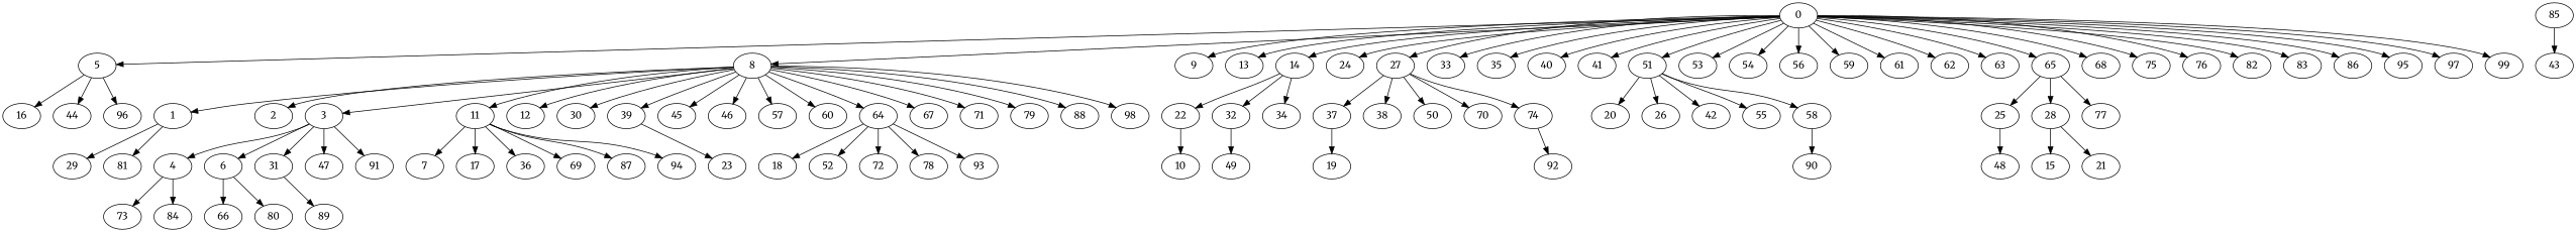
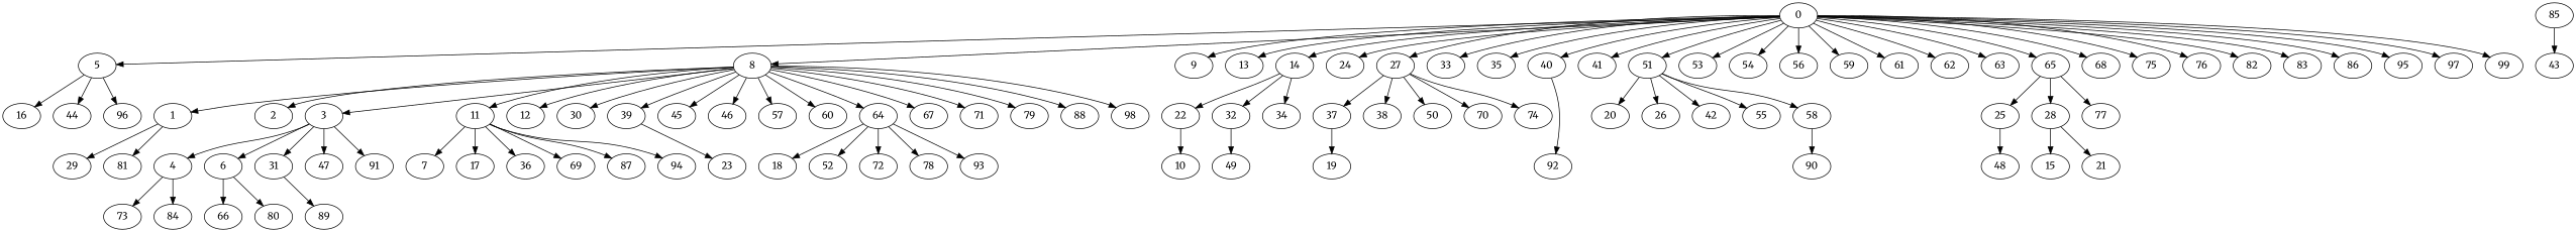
  digraph {
    fontname=Merriweather
    node [fontname=Merriweather]
    edge [fontname=Merriweather]
    n1 [label=0]
    n2 [label=5]
    n3 [label=8]
    n4 [label=9]
    n5 [label=13]
    n6 [label=14]
    n7 [label=24]
    n8 [label=27]
    n9 [label=33]
    n10 [label=35]
    n11 [label=40]
    n12 [label=41]
    n13 [label=51]
    n14 [label=53]
    n15 [label=54]
    n16 [label=56]
    n17 [label=59]
    n18 [label=61]
    n19 [label=62]
    n20 [label=63]
    n21 [label=65]
    n22 [label=68]
    n23 [label=75]
    n24 [label=76]
    n25 [label=82]
    n26 [label=83]
    n27 [label=86]
    n28 [label=95]
    n29 [label=97]
    n30 [label=99]
    n31 [label=16]
    n32 [label=44]
    n33 [label=96]
    n34 [label=1]
    n35 [label=2]
    n36 [label=3]
    n37 [label=11]
    n38 [label=12]
    n39 [label=30]
    n40 [label=39]
    n41 [label=45]
    n42 [label=46]
    n43 [label=57]
    n44 [label=60]
    n45 [label=64]
    n46 [label=67]
    n47 [label=71]
    n48 [label=79]
    n49 [label=88]
    n50 [label=98]
    n51 [label=22]
    n52 [label=32]
    n53 [label=34]
    n54 [label=37]
    n55 [label=38]
    n56 [label=50]
    n57 [label=70]
    n58 [label=74]
    n59 [label=92]
    n60 [label=20]
    n61 [label=26]
    n62 [label=42]
    n63 [label=55]
    n64 [label=58]
    n65 [label=25]
    n66 [label=28]
    n67 [label=77]
    n68 [label=29]
    n69 [label=81]
    n70 [label=4]
    n71 [label=6]
    n72 [label=31]
    n73 [label=47]
    n74 [label=91]
    n75 [label=7]
    n76 [label=17]
    n77 [label=36]
    n78 [label=69]
    n79 [label=87]
    n80 [label=94]
    n81 [label=23]
    n82 [label=18]
    n83 [label=52]
    n84 [label=72]
    n85 [label=78]
    n86 [label=93]
    n87 [label=85]
    n88 [label=43]
    n89 [label=10]
    n90 [label=49]
    n91 [label=19]
    n92 [label=90]
    n93 [label=48]
    n94 [label=15]
    n95 [label=21]
    n96 [label=73]
    n97 [label=84]
    n98 [label=66]
    n99 [label=80]
    n100 [label=89]
    n1 -> n2
    n1 -> n3
    n1 -> n4
    n1 -> n5
    n1 -> n6
    n1 -> n7
    n1 -> n8
    n1 -> n9
    n1 -> n10
    n1 -> n11
    n1 -> n12
    n1 -> n13
    n1 -> n14
    n1 -> n15
    n1 -> n16
    n1 -> n17
    n1 -> n18
    n1 -> n19
    n1 -> n20
    n1 -> n21
    n1 -> n22
    n1 -> n23
    n1 -> n24
    n1 -> n25
    n1 -> n26
    n1 -> n27
    n1 -> n28
    n1 -> n29
    n1 -> n30
    n2 -> n31
    n2 -> n32
    n2 -> n33
    n3 -> n34
    n3 -> n35
    n3 -> n36
    n3 -> n37
    n3 -> n38
    n3 -> n39
    n3 -> n40
    n3 -> n41
    n3 -> n42
    n3 -> n43
    n3 -> n44
    n3 -> n45
    n3 -> n46
    n3 -> n47
    n3 -> n48
    n3 -> n49
    n3 -> n50
    n6 -> n51
    n6 -> n52
    n6 -> n53
    n8 -> n54
    n8 -> n55
    n8 -> n56
    n8 -> n57
    n8 -> n58
-   n58 -> n59
+   n11 -> n59
    n13 -> n60
    n13 -> n61
    n13 -> n62
    n13 -> n63
    n13 -> n64
    n21 -> n65
    n21 -> n66
    n21 -> n67
    n34 -> n68
    n34 -> n69
    n36 -> n70
    n36 -> n71
    n36 -> n72
    n36 -> n73
    n36 -> n74
    n37 -> n75
    n37 -> n76
    n37 -> n77
    n37 -> n78
    n37 -> n79
    n37 -> n80
    n40 -> n81
    n45 -> n82
    n45 -> n83
    n45 -> n84
    n45 -> n85
    n45 -> n86
    n51 -> n89
    n52 -> n90
    n54 -> n91
    n64 -> n92
    n65 -> n93
    n66 -> n94
    n66 -> n95
    n70 -> n96
    n70 -> n97
    n71 -> n98
    n71 -> n99
    n72 -> n100
    n87 -> n88
  }
